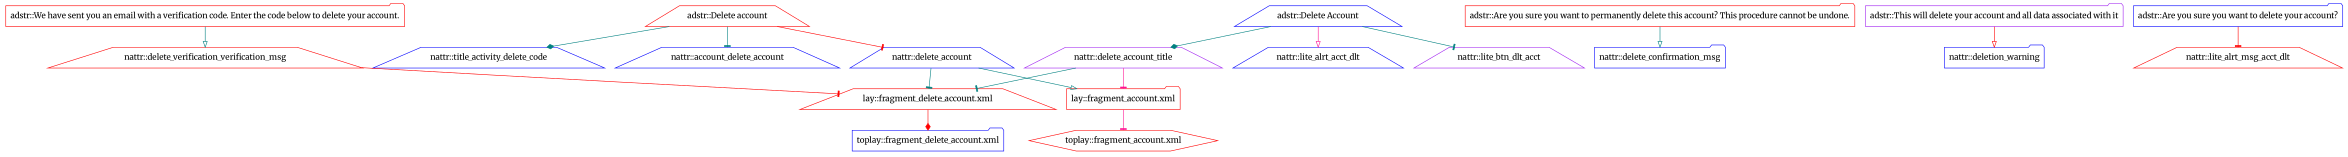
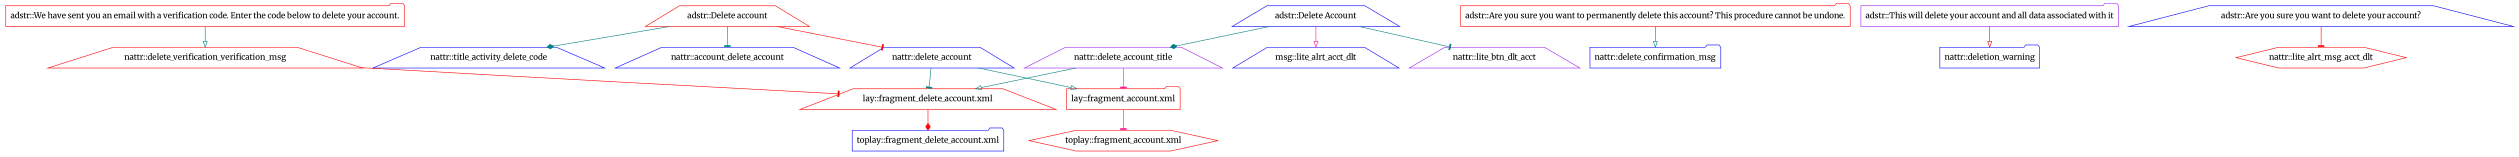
  digraph {
    fontname=Merriweather
    node [color=blue fontname=Merriweather shape=trapezium]
    edge [arrowhead=tee color=teal fontname=Merriweather]
    "nattr::account_delete_account"
    "adstr::Delete account" [color=red]
    "nattr::delete_account"
    n4 [label="nattr::title_activity_delete_code"]
    "lay::fragment_delete_account.xml" [color=red]
    "lay::fragment_account.xml" [color=red shape=folder]
    "toplay::fragment_delete_account.xml" [shape=folder]
    "toplay::fragment_account.xml" [color=red shape=hexagon]
    "adstr::Delete Account"
    "nattr::delete_account_title" [color=purple]
-   "nattr::lite_alrt_acct_dlt"
+   "nattr::lite_alrt_acct_dlt" [label="msg::lite_alrt_acct_dlt"]
    "nattr::lite_btn_dlt_acct" [color=purple]
    "adstr::Are you sure you want to permanently delete this account? This procedure cannot be undone." [color=red shape=folder]
    "nattr::delete_confirmation_msg" [shape=folder]
    "adstr::We have sent you an email with a verification code. Enter the code below to delete your account." [color=red shape=folder]
    n16 [color=red label="nattr::delete_verification_verification_msg"]
    "adstr::This will delete your account and all data associated with it" [color=purple shape=folder]
    "nattr::deletion_warning" [shape=folder]
-   "adstr::Are you sure you want to delete your account?" [shape=folder]
-   "nattr::lite_alrt_msg_acct_dlt" [color=red]
+   "adstr::Are you sure you want to delete your account?"
+   "nattr::lite_alrt_msg_acct_dlt" [color=red shape=hexagon]
    "adstr::Delete account" -> "nattr::account_delete_account"
    "adstr::Delete account" -> "nattr::delete_account" [color=red]
    "adstr::Delete account" -> n4 [arrowhead=diamond]
    "nattr::delete_account" -> "lay::fragment_delete_account.xml"
    "nattr::delete_account" -> "lay::fragment_account.xml" [arrowhead=onormal]
    "lay::fragment_delete_account.xml" -> "toplay::fragment_delete_account.xml" [arrowhead=diamond color=red]
    "lay::fragment_account.xml" -> "toplay::fragment_account.xml" [color=deeppink]
    "adstr::Delete Account" -> "nattr::delete_account_title" [arrowhead=diamond]
    "adstr::Delete Account" -> "nattr::lite_alrt_acct_dlt" [arrowhead=onormal color=deeppink]
    "adstr::Delete Account" -> "nattr::lite_btn_dlt_acct"
-   "nattr::delete_account_title" -> "lay::fragment_delete_account.xml"
+   "nattr::delete_account_title" -> "lay::fragment_delete_account.xml" [arrowhead=onormal]
    "nattr::delete_account_title" -> "lay::fragment_account.xml" [color=deeppink]
    "adstr::Are you sure you want to permanently delete this account? This procedure cannot be undone." -> "nattr::delete_confirmation_msg" [arrowhead=onormal]
    "adstr::We have sent you an email with a verification code. Enter the code below to delete your account." -> n16 [arrowhead=onormal]
    n16 -> "lay::fragment_delete_account.xml" [color=red]
    "adstr::This will delete your account and all data associated with it" -> "nattr::deletion_warning" [arrowhead=onormal color=red]
    "adstr::Are you sure you want to delete your account?" -> "nattr::lite_alrt_msg_acct_dlt" [color=red]
  }
